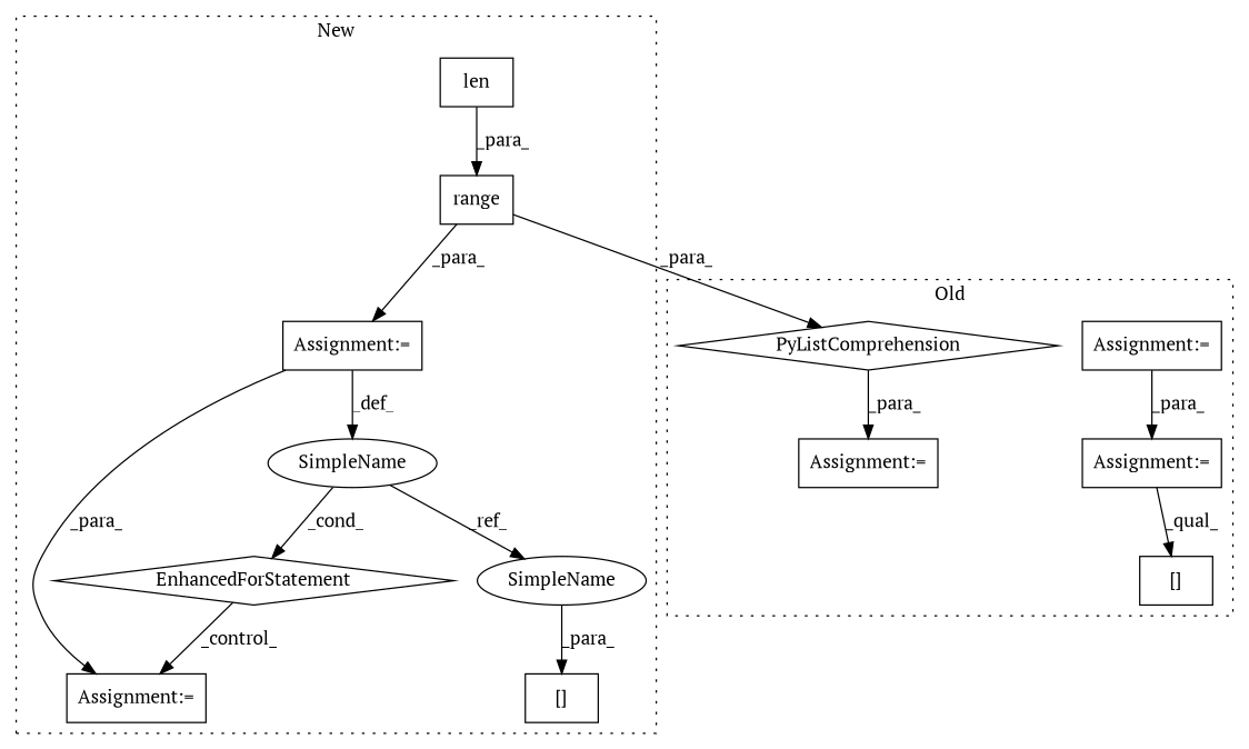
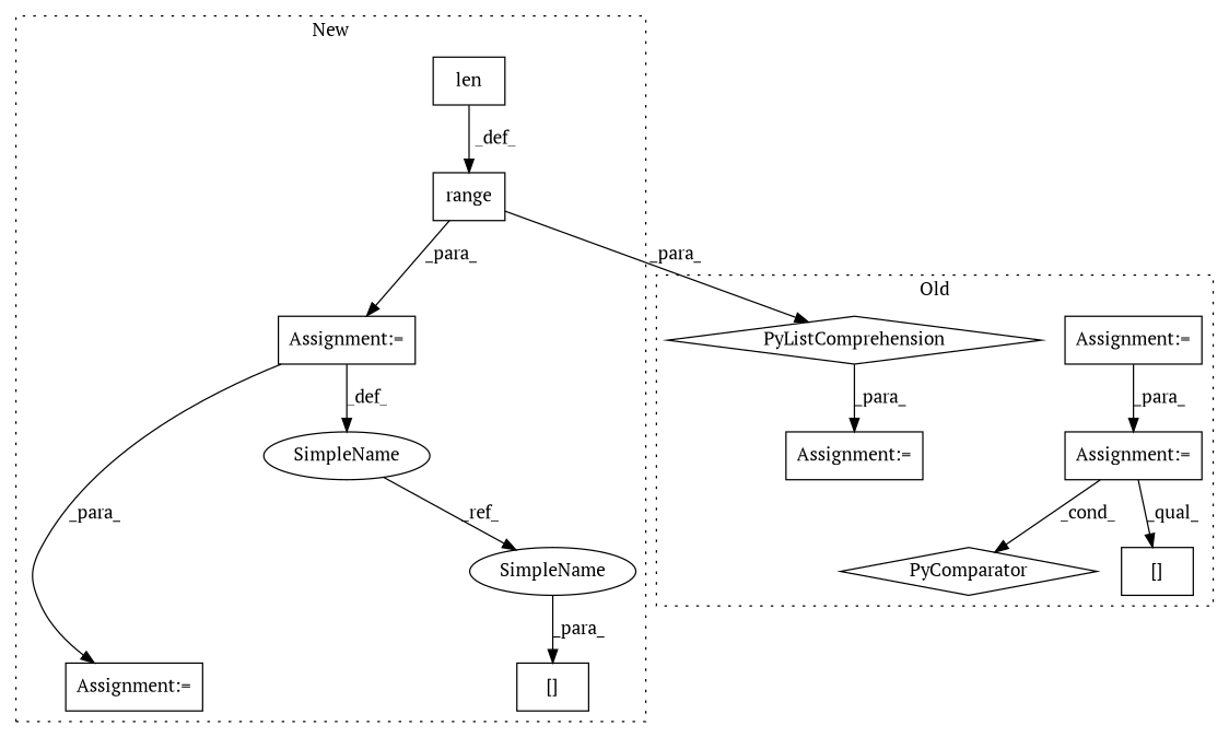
  digraph {
    fontname="PT Serif"
    node [a=7 fontname="PT Serif" l=1 s=13622 shape=box]
    edge [fontname="PT Serif"]
+   n1 [a=113 l=36 label=PyComparator shape=diamond]
    n2 [label="Assignment:=" s=13405]
    n3 [a=109 l=164 label=PyListComprehension s=13502 shape=diamond]
    n4 [l=12 label="Assignment:=" s=13490]
    n5 [l=36 label="Assignment:="]
    n6 [a=2 l="4,1" label="[]" s="13502,13563"]
    n7 [a=32 l="6,1" label=range s="11887,11911"]
    n8 [l="53,2" label="Assignment:=" s="11826,11912"]
-   n9 [a=70 l="53,2" label=EnhancedForStatement s="11826,11912" shape=diamond]
    n10 [label="Assignment:=" s=12109]
    n11 [a=42 label=SimpleName s=11883 shape=ellipse]
    n12 [a=32 l="4,1" label=len s="11893,11910"]
    n13 [a=2 l="14,1" label="[]" s="11968,11983"]
    n14 [a=42 label=SimpleName s=11982 shape=ellipse]
    subgraph cluster_1 {
      label=Old
      style=dotted
+     n1
      n2
      n3
      n4
      n5
      n6
    }
    subgraph cluster_2 {
      label=New
      style=dotted
      n7
      n8
-     n9
      n10
      n11
      n12
      n13
      n14
    }
    n2 -> n5 [label=_para_]
    n3 -> n4 [label=_para_]
+   n5 -> n1 [label=_cond_]
    n5 -> n6 [label=_qual_]
    n7 -> n3 [label=_para_]
    n7 -> n8 [label=_para_]
    n8 -> n10 [label=_para_]
    n8 -> n11 [label=_def_]
-   n9 -> n10 [label=_control_]
-   n11 -> n9 [label=_cond_]
    n11 -> n14 [label=_ref_]
-   n12 -> n7 [label=_para_]
+   n12 -> n7 [label=_def_]
    n14 -> n13 [label=_para_]
  }
